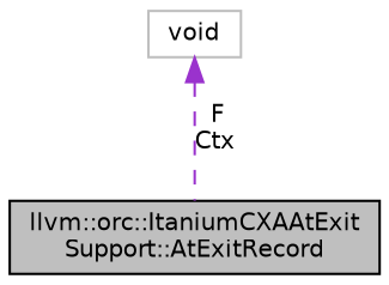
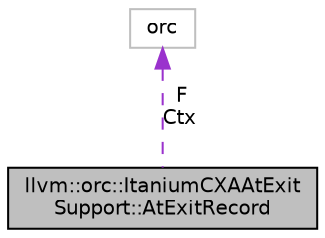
  digraph {
    node [fontname=Helvetica fontsize=10 shape=record]
    n1 [color=black fillcolor=grey75 fontcolor=black height=0.2 label="llvm::orc::ItaniumCXAAtExit\lSupport::AtExitRecord" style=filled width=0.4]
-   n2 [color=grey75 height=0.2 label=void width=0.4]
+   n2 [color=grey75 height=0.2 label=orc width=0.4]
    n2 -> n1 [color=darkorchid3 dir=back fontname=Helvetica fontsize=10 label=" F\nCtx" labelfontname=Helvetica labelfontsize=10 style=dashed]
  }
